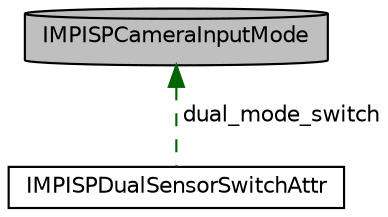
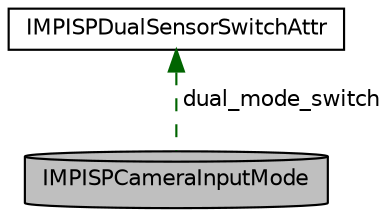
  digraph {
    node [color=black fontname=Helvetica fontsize=10 style=filled]
    n1 [fillcolor=grey75 fontcolor=black height=0.2 label=IMPISPCameraInputMode shape=cylinder width=0.4]
    n2 [fillcolor=white height=0.2 label=IMPISPDualSensorSwitchAttr shape=box width=0.4]
-   n1 -> n2 [color=darkgreen dir=back fontname=Helvetica fontsize=10 label=" dual_mode_switch" labelfontname=Helvetica labelfontsize=10 style=dashed]
+   n2 -> n1 [color=darkgreen dir=back fontname=Helvetica fontsize=10 label=" dual_mode_switch" labelfontname=Helvetica labelfontsize=10 style=dashed]
  }
